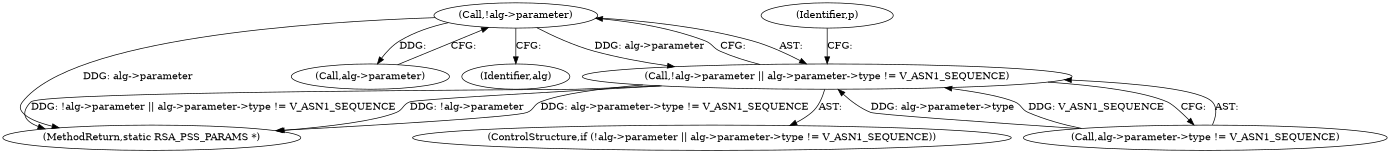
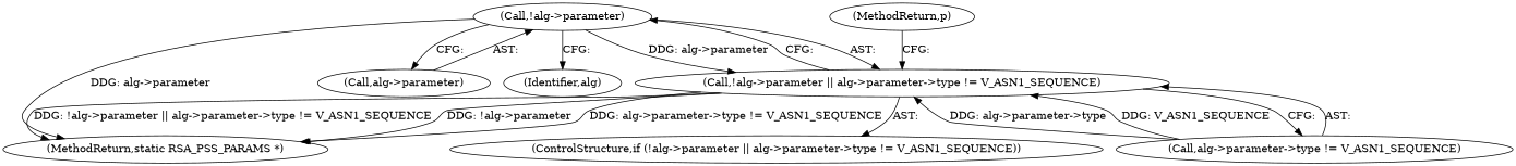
  digraph {
    n1 [label="(Call,!alg->parameter)"]
    n2 [label="(Call,!alg->parameter || alg->parameter->type != V_ASN1_SEQUENCE)"]
    n3 [label="(MethodReturn,static RSA_PSS_PARAMS *)"]
    n4 [label="(Call,alg->parameter)"]
    n5 [label="(Identifier,alg)"]
    n6 [label="(ControlStructure,if (!alg->parameter || alg->parameter->type != V_ASN1_SEQUENCE))"]
    n7 [label="(Call,alg->parameter->type != V_ASN1_SEQUENCE)"]
-   n8 [label="(Identifier,p)"]
+   n8 [label="(MethodReturn,p)"]
    n1 -> n2 [label="AST: "]
    n1 -> n2 [label="DDG: alg->parameter"]
    n1 -> n3 [label="DDG: alg->parameter"]
-   n1 -> n4 [label="DDG: "]
+   n1 -> n4 [label="CFG: "]
    n1 -> n5 [label="CFG: "]
    n2 -> n1 [label="CFG: "]
    n2 -> n3 [label="DDG: alg->parameter->type != V_ASN1_SEQUENCE"]
    n2 -> n3 [label="DDG: !alg->parameter || alg->parameter->type != V_ASN1_SEQUENCE"]
    n2 -> n3 [label="DDG: !alg->parameter"]
    n2 -> n6 [label="AST: "]
    n2 -> n7 [label="CFG: "]
-   n4 -> n1 [label="CFG: "]
+   n4 -> n1 [label="AST: "]
    n7 -> n2 [label="AST: "]
    n7 -> n2 [label="DDG: alg->parameter->type"]
    n7 -> n2 [label="DDG: V_ASN1_SEQUENCE"]
    n8 -> n2 [label="CFG: "]
  }
